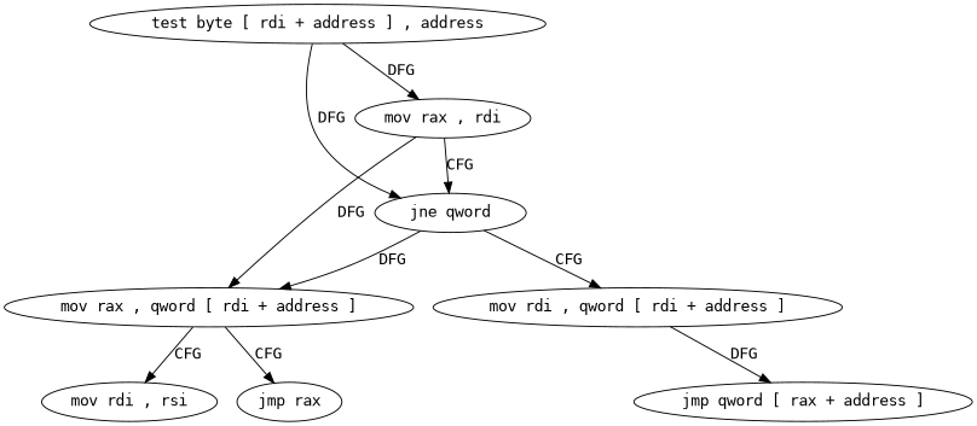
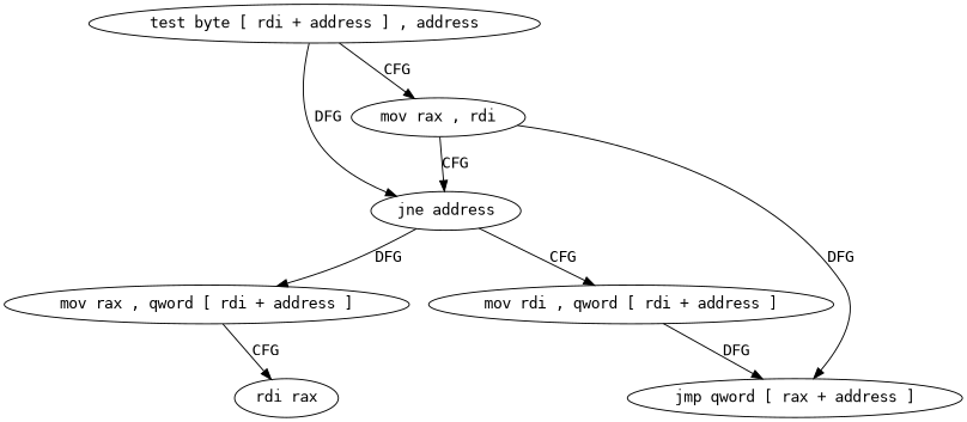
  digraph {
    fontname="DejaVu Sans Mono"
    node [fontname="DejaVu Sans Mono"]
    edge [fontname="DejaVu Sans Mono"]
    n1 [label="test byte [ rdi + address ] , address"]
    n2 [label="mov rax , rdi"]
-   n3 [label="jne qword"]
+   n3 [label="jne address"]
    n4 [label="jmp qword [ rax + address ]"]
    n5 [label="mov rdi , qword [ rdi + address ]"]
    n6 [label="mov rax , qword [ rdi + address ]"]
-   n7 [label="mov rdi , rsi"]
-   n8 [label="jmp rax"]
-   n1 -> n2 [label=DFG]
+   n8 [label="rdi rax"]
+   n1 -> n2 [label=CFG]
    n1 -> n3 [label=DFG]
    n2 -> n3 [label=CFG]
-   n2 -> n6 [label=DFG]
+   n2 -> n4 [label=DFG]
    n3 -> n5 [label=CFG]
    n3 -> n6 [label=DFG]
    n5 -> n4 [label=DFG]
-   n6 -> n7 [label=CFG]
    n6 -> n8 [label=CFG]
  }
